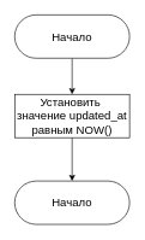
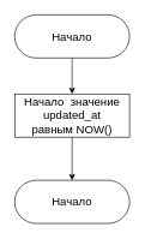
  <mxCell id="0" />
  <mxCell id="1" parent="0" />
  <mxCell id="2" style="edgeStyle=orthogonalEdgeStyle;rounded=0;orthogonalLoop=1;jettySize=auto;html=1;entryX=0.5;entryY=0;entryDx=0;entryDy=0;fontSize=16;" edge="1" parent="1" source="3" target="5"><mxGeometry relative="1" as="geometry" /></mxCell>
  <mxCell id="3" value="Начало" style="rounded=1;whiteSpace=wrap;html=1;arcSize=50;fontSize=16;" vertex="1" parent="1"><mxGeometry x="20" y="20" width="160" height="60" as="geometry" /></mxCell>
  <mxCell id="4" style="edgeStyle=orthogonalEdgeStyle;rounded=0;orthogonalLoop=1;jettySize=auto;html=1;entryX=0.5;entryY=0;entryDx=0;entryDy=0;fontSize=16;" edge="1" parent="1" source="5" target="6"><mxGeometry relative="1" as="geometry" /></mxCell>
- <mxCell id="5" value="Установить&amp;nbsp; значение updated_at&lt;br&gt;равным NOW()" style="rounded=0;whiteSpace=wrap;html=1;fontSize=16;" vertex="1" parent="1"><mxGeometry x="20" y="130" width="160" height="60" as="geometry" /></mxCell>
+ <mxCell id="5" value="Начало&amp;nbsp; значение updated_at&lt;br&gt;равным NOW()" style="rounded=0;whiteSpace=wrap;html=1;fontSize=16;" vertex="1" parent="1"><mxGeometry x="20" y="130" width="160" height="60" as="geometry" /></mxCell>
  <mxCell id="6" value="Начало" style="rounded=1;whiteSpace=wrap;html=1;arcSize=50;fontSize=16;" vertex="1" parent="1"><mxGeometry x="20" y="250" width="160" height="60" as="geometry" /></mxCell>
